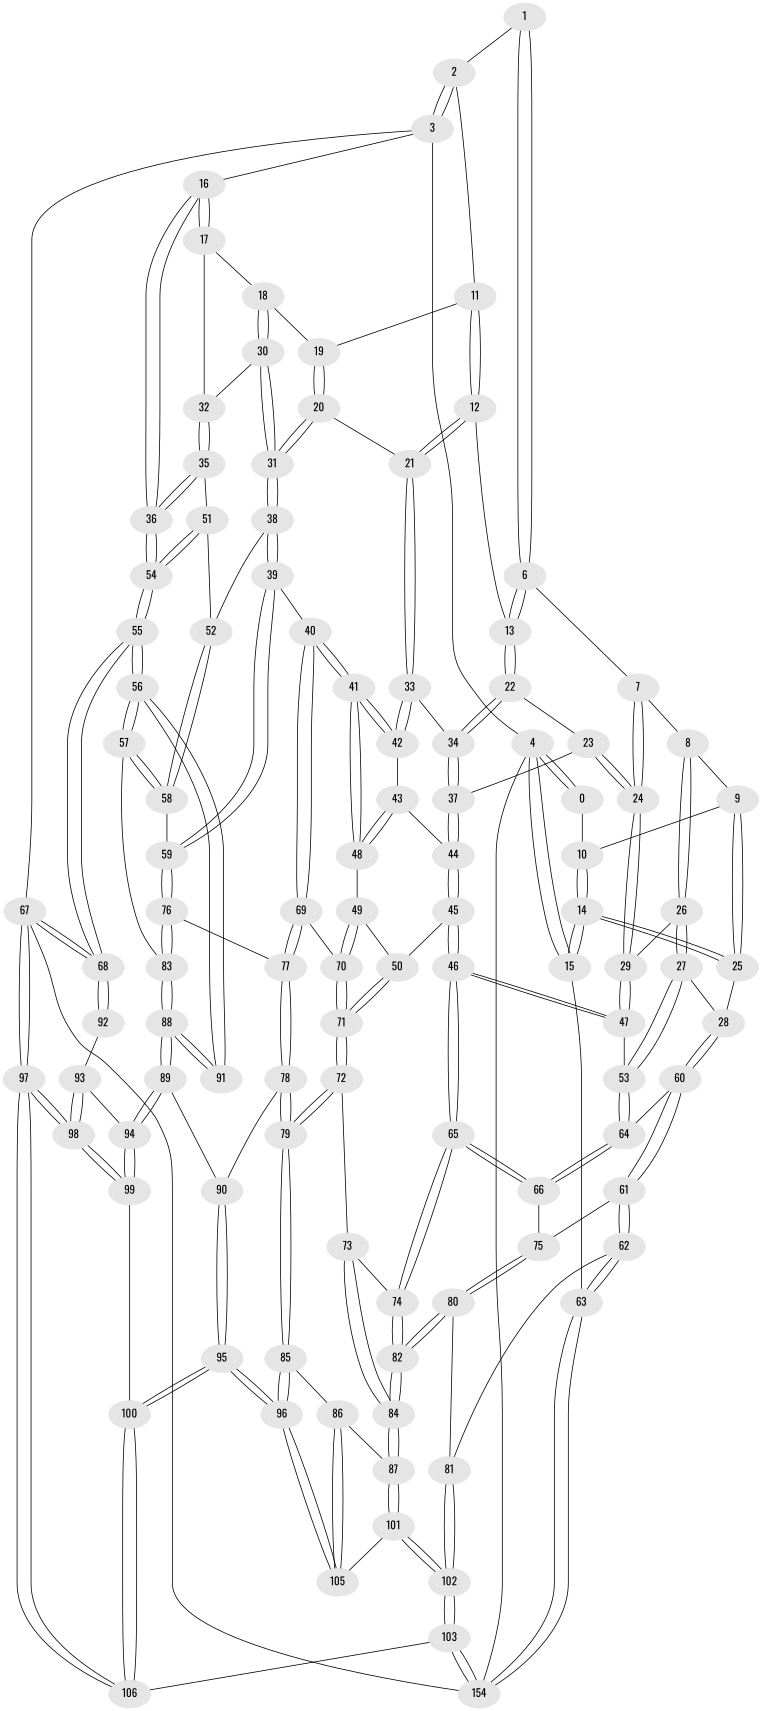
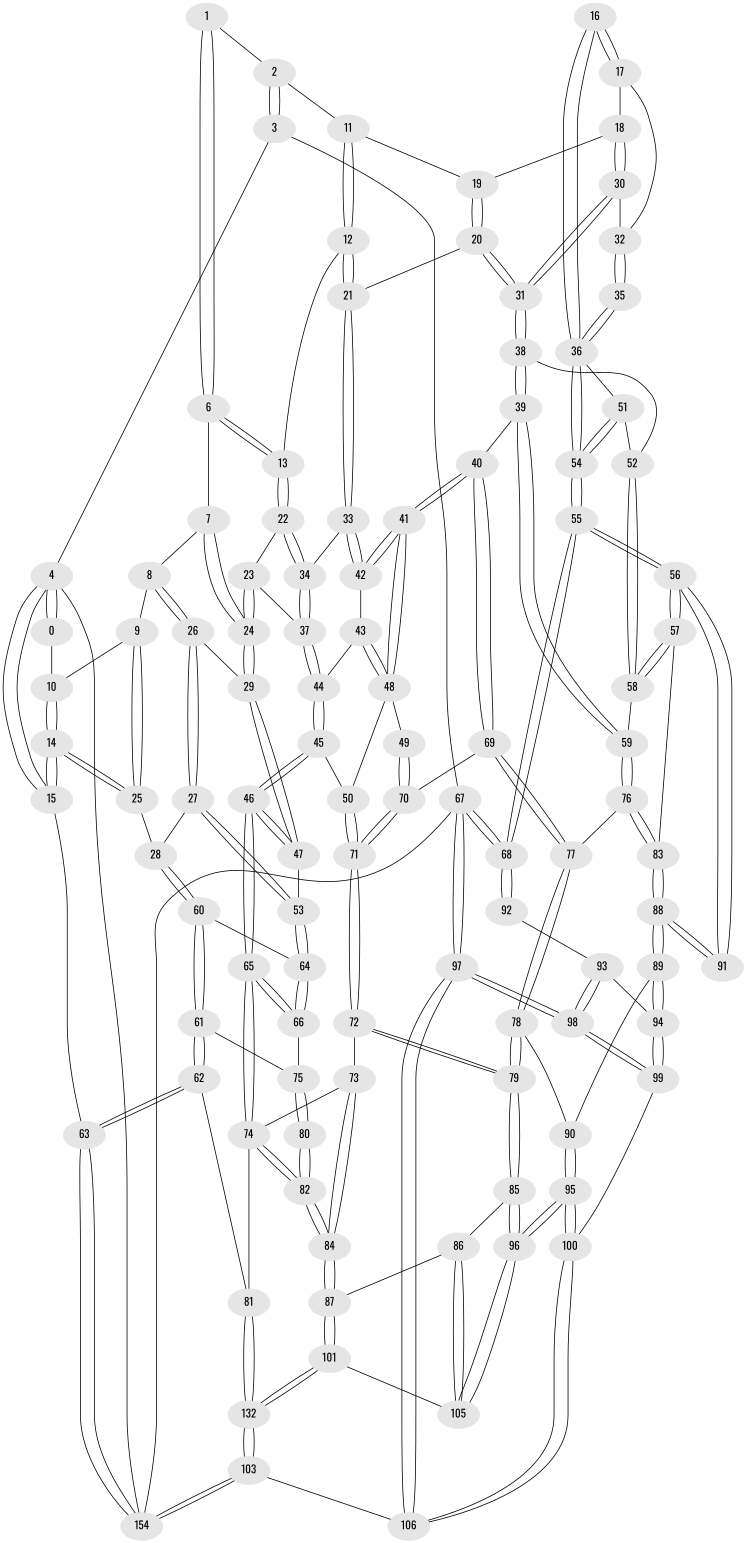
  graph {
    fontname=Oswald
    node [color=gray90 fontname=Oswald style=filled]
    edge [fontname=Oswald]
    1
    2
    6
    3
    11
    7
    13
    4
    16
    67
    12
    19
    n13 [label=0]
    15
    n15 [label=154]
    17
    36
    68
    97
    10
    63
    14
    8
    24
    22
    9
    26
    29
    25
    27
    28
    21
    20
    33
    23
    34
    18
    32
    54
    30
    35
    31
    38
    42
    37
    44
    47
    60
    53
    64
    61
    39
    52
    51
    43
    55
    45
    40
    59
    58
    41
    69
    76
    48
    70
    77
    49
    46
    50
    65
    71
    66
    74
    72
    56
    57
    91
    92
    83
    88
    62
    75
    81
    80
-   102
+   102 [label=132]
    82
    98
    106
    93
    78
    73
    79
    84
    85
    87
    90
    95
    86
    96
    103
    89
    101
    105
    94
    99
    100
    1 -- 2
    1 -- 6
    1 -- 6
    2 -- 3
    2 -- 3
    2 -- 11
    6 -- 7
    6 -- 13
    6 -- 13
    3 -- 4
-   3 -- 16
    3 -- 67
    11 -- 12
    11 -- 12
    11 -- 19
    7 -- 8
    7 -- 24
    7 -- 24
    13 -- 22
    13 -- 22
    4 -- n13
    4 -- n13
    4 -- 15
    4 -- 15
    4 -- n15
    16 -- 17
    16 -- 17
    16 -- 36
    16 -- 36
    67 -- n15
    67 -- 68
    67 -- 68
    67 -- 97
    67 -- 97
    12 -- 13
    12 -- 21
    12 -- 21
    19 -- 20
    19 -- 20
    n13 -- 10
    15 -- 63
    17 -- 18
    17 -- 32
    36 -- 54
    36 -- 54
    68 -- 92
    68 -- 92
    97 -- 98
    97 -- 98
    97 -- 106
    97 -- 106
    10 -- 14
    10 -- 14
    63 -- n15
    63 -- n15
    14 -- 15
    14 -- 15
    14 -- 25
    14 -- 25
    8 -- 9
    8 -- 26
    8 -- 26
    24 -- 29
    24 -- 29
    22 -- 23
    22 -- 34
    22 -- 34
    9 -- 10
    9 -- 25
    9 -- 25
    26 -- 29
    26 -- 27
    26 -- 27
    29 -- 47
    29 -- 47
    25 -- 28
    27 -- 28
    27 -- 53
    27 -- 53
    28 -- 60
    28 -- 60
    21 -- 33
    21 -- 33
    20 -- 21
    20 -- 31
    20 -- 31
    33 -- 34
    33 -- 42
    33 -- 42
    23 -- 24
    23 -- 24
    23 -- 37
    34 -- 37
    34 -- 37
    18 -- 19
    18 -- 30
    18 -- 30
    32 -- 35
    32 -- 35
    54 -- 55
    54 -- 55
    30 -- 32
    30 -- 31
    30 -- 31
    35 -- 36
    35 -- 36
-   35 -- 51
+   36 -- 51
    31 -- 38
    31 -- 38
    38 -- 39
    38 -- 39
    38 -- 52
    42 -- 43
    37 -- 44
    37 -- 44
    44 -- 45
    44 -- 45
    47 -- 53
    60 -- 64
    60 -- 61
    60 -- 61
    53 -- 64
    53 -- 64
    64 -- 66
    64 -- 66
    61 -- 62
    61 -- 62
    61 -- 75
    39 -- 40
    39 -- 59
    39 -- 59
    52 -- 58
    52 -- 58
    51 -- 54
    51 -- 54
    51 -- 52
    43 -- 44
    43 -- 48
    43 -- 48
    55 -- 68
    55 -- 68
    55 -- 56
    55 -- 56
    45 -- 46
    45 -- 46
    45 -- 50
    40 -- 41
    40 -- 41
    40 -- 69
    40 -- 69
    59 -- 76
    59 -- 76
    58 -- 59
    41 -- 42
    41 -- 42
    41 -- 48
    41 -- 48
    69 -- 70
    69 -- 77
    69 -- 77
    76 -- 77
    76 -- 83
    76 -- 83
    48 -- 49
    70 -- 71
    70 -- 71
    77 -- 78
    77 -- 78
    49 -- 70
    49 -- 70
-   49 -- 50
+   48 -- 50
    46 -- 47
    46 -- 47
    46 -- 65
    46 -- 65
    50 -- 71
    50 -- 71
    65 -- 66
    65 -- 66
    65 -- 74
    65 -- 74
    71 -- 72
    71 -- 72
    66 -- 75
    74 -- 82
    74 -- 82
    72 -- 73
    72 -- 79
    72 -- 79
    56 -- 57
    56 -- 57
    56 -- 91
    56 -- 91
    57 -- 58
    57 -- 58
    57 -- 83
    92 -- 93
    83 -- 88
    83 -- 88
    88 -- 91
    88 -- 91
    88 -- 89
    88 -- 89
    62 -- 63
    62 -- 63
    62 -- 81
    75 -- 80
    75 -- 80
    81 -- 102
    81 -- 102
-   80 -- 81
+   74 -- 81
    80 -- 82
    80 -- 82
    102 -- 103
    102 -- 103
    82 -- 84
    82 -- 84
    98 -- 99
    98 -- 99
    93 -- 98
    93 -- 98
    93 -- 94
    78 -- 79
    78 -- 79
    78 -- 90
    73 -- 74
    73 -- 84
    73 -- 84
    79 -- 85
    79 -- 85
    84 -- 87
    84 -- 87
    85 -- 86
    85 -- 96
    85 -- 96
    87 -- 101
    87 -- 101
    90 -- 95
    90 -- 95
    95 -- 96
    95 -- 96
    95 -- 100
    95 -- 100
    86 -- 87
    86 -- 105
    86 -- 105
    96 -- 105
    96 -- 105
    103 -- n15
    103 -- n15
    103 -- 106
    89 -- 90
    89 -- 94
    89 -- 94
    101 -- 102
    101 -- 102
    101 -- 105
    94 -- 99
    94 -- 99
    99 -- 100
    100 -- 106
    100 -- 106
  }
